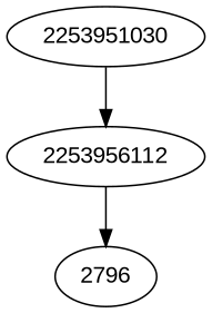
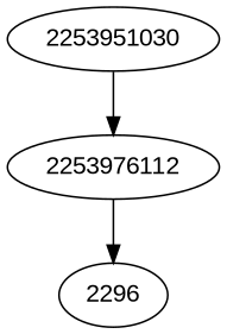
  strict digraph {
    fontname="Liberation Sans"
    node [fontname="Liberation Sans"]
    edge [fontname="Liberation Sans"]
    2253951030
-   2253956112
-   2296 [label=2796]
+   2253956112 [label=2253976112]
+   2296
    2253951030 -> 2253956112
    2253956112 -> 2296
  }
